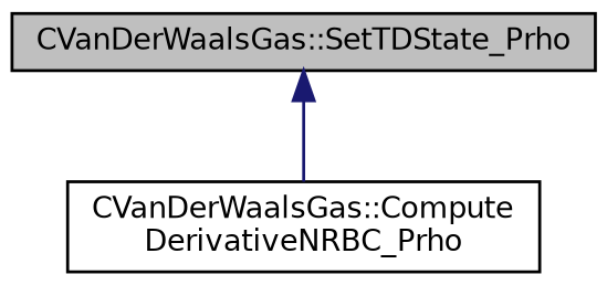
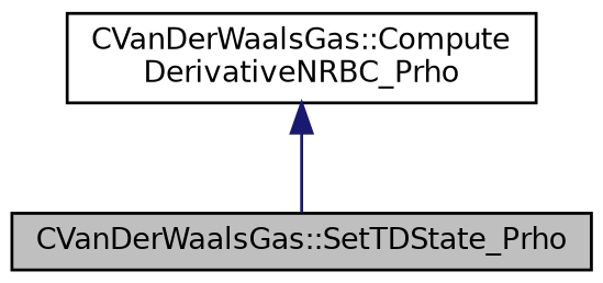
  digraph {
    rankdir=TB
    node [color=black fontname=Helvetica fontsize=10 shape=record style=filled]
    n1 [fillcolor=grey75 fontcolor=black height=0.2 label="CVanDerWaalsGas::SetTDState_Prho" width=0.4]
    n2 [fillcolor=white height=0.2 label="CVanDerWaalsGas::Compute\lDerivativeNRBC_Prho" width=0.4]
-   n1 -> n2 [color=midnightblue dir=back fontname=Helvetica fontsize=10 labelfontname=Helvetica labelfontsize=10 style=solid]
+   n2 -> n1 [color=midnightblue dir=back fontname=Helvetica fontsize=10 labelfontname=Helvetica labelfontsize=10 style=solid]
  }
